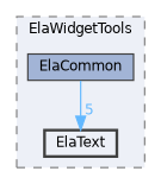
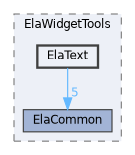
  digraph {
    compound=true
    node [color=grey25 fontname=Helvetica fontsize=10 shape=box]
    n1 [fillcolor="#a2b4d6" height=0.2 label=ElaCommon style=filled width=0.4]
    n2 [fillcolor="#edf0f7" height=0.2 label=ElaText style="filled,bold" width=0.4]
    subgraph cluster_1 {
      bgcolor="#edf0f7"
      fontname=Helvetica
      fontsize=10
      label=ElaWidgetTools
      pencolor=grey50
      style="filled,dashed"
      n1
      n2
    }
-   n1 -> n2 [color=steelblue1 fontcolor=steelblue1 fontname=Helvetica fontsize=10 headlabel=5 labeldistance=1.5 labelfontname=Helvetica labelfontsize=10]
+   n2 -> n1 [color=steelblue1 fontcolor=steelblue1 fontname=Helvetica fontsize=10 headlabel=5 labeldistance=1.5 labelfontname=Helvetica labelfontsize=10]
  }
